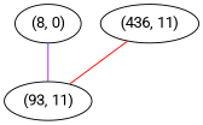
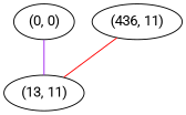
  graph {
    fontname=Roboto
    node [fontname=Roboto]
    edge [fontname=Roboto]
-   "(0, 0)" [label="(8, 0)"]
-   "(13, 11)" [label="(93, 11)"]
+   "(0, 0)"
+   "(13, 11)"
    n3 [label="(436, 11)"]
    "(0, 0)" -- "(13, 11)" [color=purple weight=4]
    n3 -- "(13, 11)" [color=red weight=1]
  }
